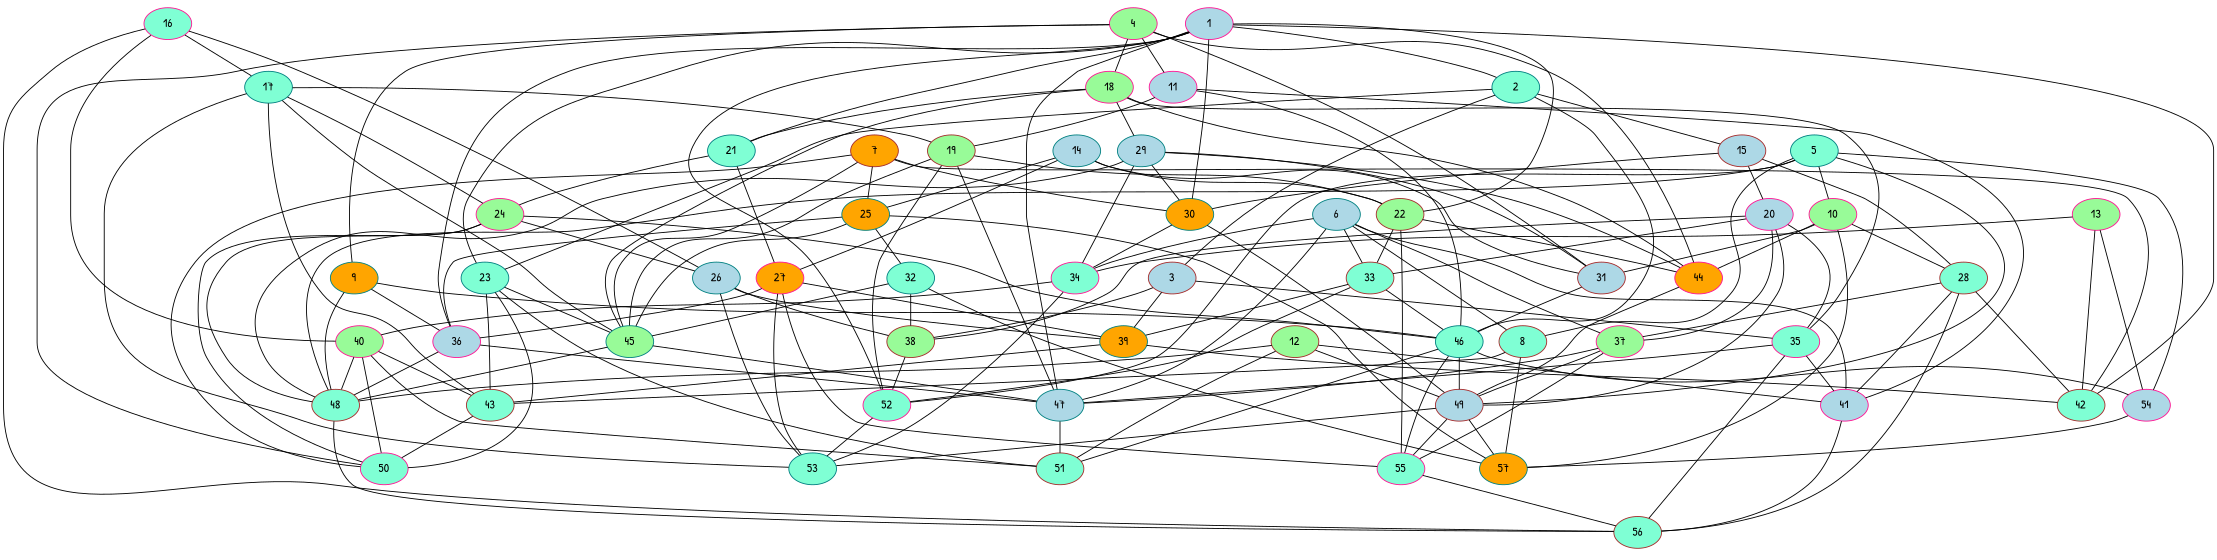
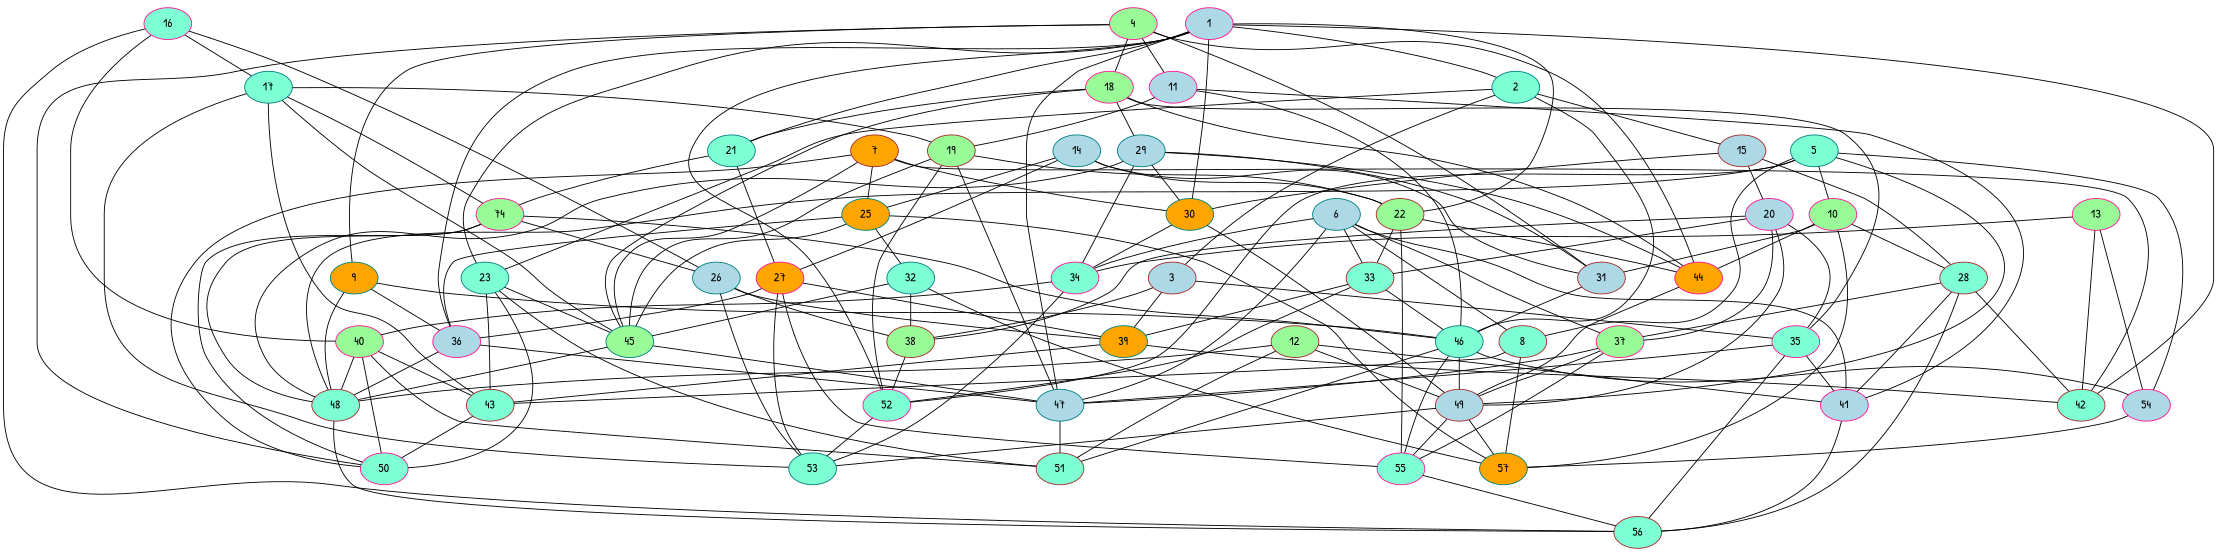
  graph {
    fontname="Patrick Hand"
    node [color=deeppink fillcolor=aquamarine fontname="Patrick Hand" style=filled]
    edge [fontname="Patrick Hand" weight=1.0]
    1 [fillcolor=lightblue]
    2 [color=teal]
    21 [color=teal]
    22 [color=brown fillcolor=palegreen]
    23 [color=teal]
    30 [color=teal fillcolor=orange]
    36 [fillcolor=lightblue]
    42 [color=brown]
    47 [color=teal fillcolor=lightblue]
    52
    3 [color=brown fillcolor=lightblue]
    15 [color=brown fillcolor=lightblue]
    46 [color=teal]
    27 [fillcolor=orange]
-   24 [fillcolor=palegreen]
+   24 [fillcolor=palegreen label=74]
    44 [fillcolor=orange]
    33 [color=brown]
    55
    50
    45 [color=teal fillcolor=palegreen]
    43 [color=brown]
    51 [color=brown]
    49 [color=brown fillcolor=lightblue]
    34
    48 [color=brown]
    53 [color=teal]
    35
    38 [color=brown fillcolor=palegreen]
    39 [color=teal fillcolor=orange]
    28 [color=brown]
    20 [fillcolor=lightblue]
    54 [fillcolor=lightblue]
    41 [fillcolor=lightblue]
    56 [color=brown]
    4 [fillcolor=palegreen]
    9 [color=teal fillcolor=orange]
    11 [fillcolor=lightblue]
    18 [fillcolor=palegreen]
    31 [color=brown fillcolor=lightblue]
    19 [color=brown fillcolor=palegreen]
    29 [color=teal fillcolor=lightblue]
    5 [color=teal]
    8 [color=brown]
    10 [fillcolor=palegreen]
    57 [color=teal fillcolor=orange]
    6 [color=teal fillcolor=lightblue]
    37 [fillcolor=palegreen]
    40 [fillcolor=palegreen]
    7 [color=brown fillcolor=orange]
    25 [color=teal fillcolor=orange]
    32 [color=teal]
    12 [color=brown fillcolor=palegreen]
    13 [fillcolor=palegreen]
    14 [color=teal fillcolor=lightblue]
    17 [color=teal]
    16
    26 [color=teal fillcolor=lightblue]
    1 -- 2 [weight=2.0]
    1 -- 21
    1 -- 22
    1 -- 23
    1 -- 30
    1 -- 36
    1 -- 42
    1 -- 47
    1 -- 52
    2 -- 23
    2 -- 3
    2 -- 15
    2 -- 46
    21 -- 27
    21 -- 24
    22 -- 44
    22 -- 33
    22 -- 55
    23 -- 50
    23 -- 45
    23 -- 43
    23 -- 51
    30 -- 49
    30 -- 34
    36 -- 47
    36 -- 48
    47 -- 51
    52 -- 53
    3 -- 35
    3 -- 38
    3 -- 39
    15 -- 30
    15 -- 28
    15 -- 20
    46 -- 55
    46 -- 51
    46 -- 49
    46 -- 54
    27 -- 36
    27 -- 55
    27 -- 53
    27 -- 39
    24 -- 46
    24 -- 50
    24 -- 48
    24 -- 26
    44 -- 49
    33 -- 52
    33 -- 46
    33 -- 39
    55 -- 56
    45 -- 47
    45 -- 48 [weight=2.0]
    43 -- 50
    49 -- 55
    49 -- 53
    49 -- 57
    34 -- 53
    34 -- 40
    48 -- 56
    35 -- 47
    35 -- 41
    35 -- 56
    38 -- 52
    39 -- 42
    39 -- 43
    28 -- 42
    28 -- 41
    28 -- 56
    28 -- 37
    20 -- 33
    20 -- 49
    20 -- 35
    20 -- 38
    20 -- 37
    54 -- 57
    41 -- 56
    4 -- 44
    4 -- 50
    4 -- 9
    4 -- 11
    4 -- 18
    4 -- 31
    9 -- 36
    9 -- 46
    9 -- 48
    11 -- 46
    11 -- 41
    11 -- 19
    18 -- 21
    18 -- 44
    18 -- 45
    18 -- 35
    18 -- 29
    31 -- 46
    19 -- 22
    19 -- 47
    19 -- 52
    19 -- 45
    29 -- 30
    29 -- 44
    29 -- 34
    29 -- 48
    29 -- 31
    5 -- 52
    5 -- 49
    5 -- 48
    5 -- 54
    5 -- 8
    5 -- 10
    8 -- 43
    8 -- 57
    10 -- 44
    10 -- 28
    10 -- 31 [weight=2.0]
    10 -- 57
    6 -- 47
    6 -- 33
    6 -- 34
    6 -- 41
    6 -- 8
    6 -- 37
    37 -- 47
    37 -- 55
    37 -- 49
    40 -- 50
    40 -- 43
    40 -- 51
    40 -- 48
    7 -- 30
    7 -- 42 [weight=2.0]
    7 -- 50
    7 -- 45
    7 -- 25
    25 -- 36
    25 -- 45
    25 -- 57
    25 -- 32
    32 -- 45
    32 -- 38
    32 -- 57
    12 -- 51
    12 -- 49
    12 -- 48
    12 -- 41
    13 -- 42
    13 -- 34
    13 -- 54 [weight=2.0]
    14 -- 22
    14 -- 27
    14 -- 31
    14 -- 25
    17 -- 24
    17 -- 45
    17 -- 43
    17 -- 53
    17 -- 19
    16 -- 56
    16 -- 40
    16 -- 17
    16 -- 26
    26 -- 53
    26 -- 38 [weight=2.0]
    26 -- 39
  }
